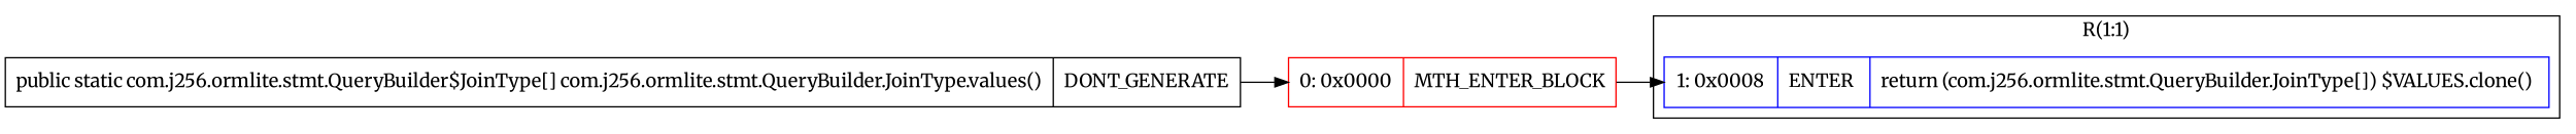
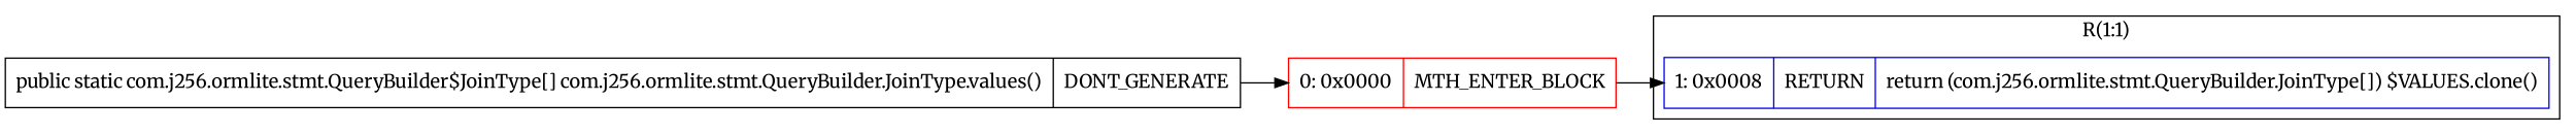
  digraph {
    rankdir=LR
    fontname=Merriweather
    node [shape=record fontname=Merriweather]
    edge [fontname=Merriweather]
-   n1 [color=blue label="{1\:\ 0x0008|ENTER\l|return (com.j256.ormlite.stmt.QueryBuilder.JoinType[]) $VALUES.clone()\l}"]
+   n1 [color=blue label="{1\:\ 0x0008|RETURN\l|return (com.j256.ormlite.stmt.QueryBuilder.JoinType[]) $VALUES.clone()\l}"]
    n2 [color=red label="{0\:\ 0x0000|MTH_ENTER_BLOCK\l}"]
    n3 [label="{public static com.j256.ormlite.stmt.QueryBuilder$JoinType[] com.j256.ormlite.stmt.QueryBuilder.JoinType.values()  | DONT_GENERATE\l}"]
    subgraph cluster_1 {
      label="R(1:1)"
      n1
    }
    n2 -> n1
    n3 -> n2
  }
